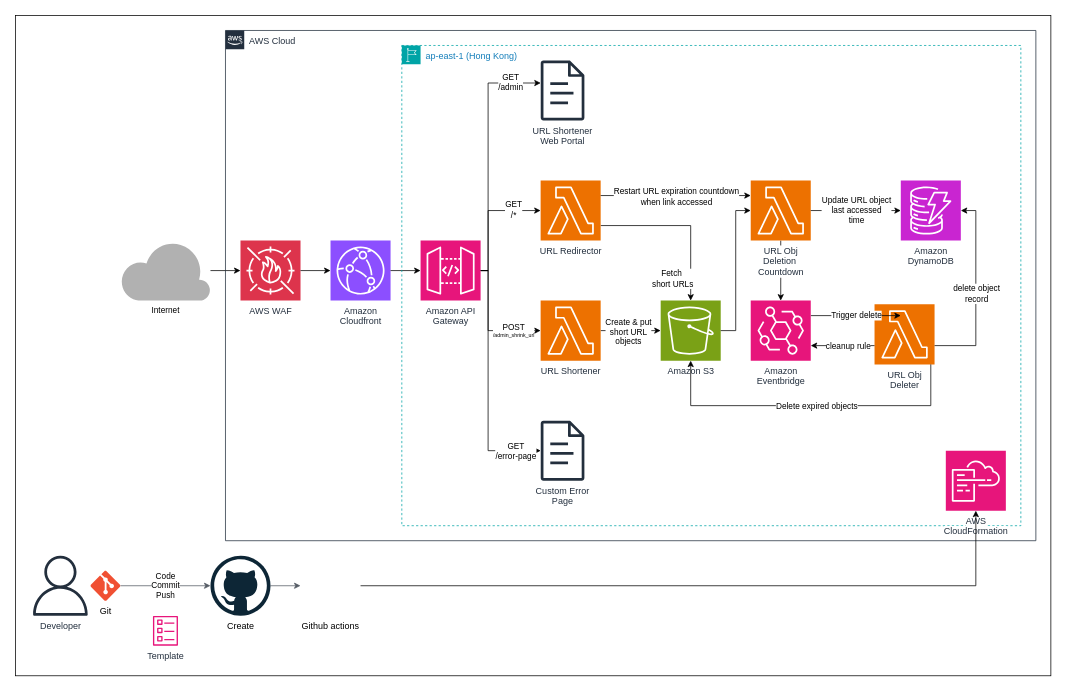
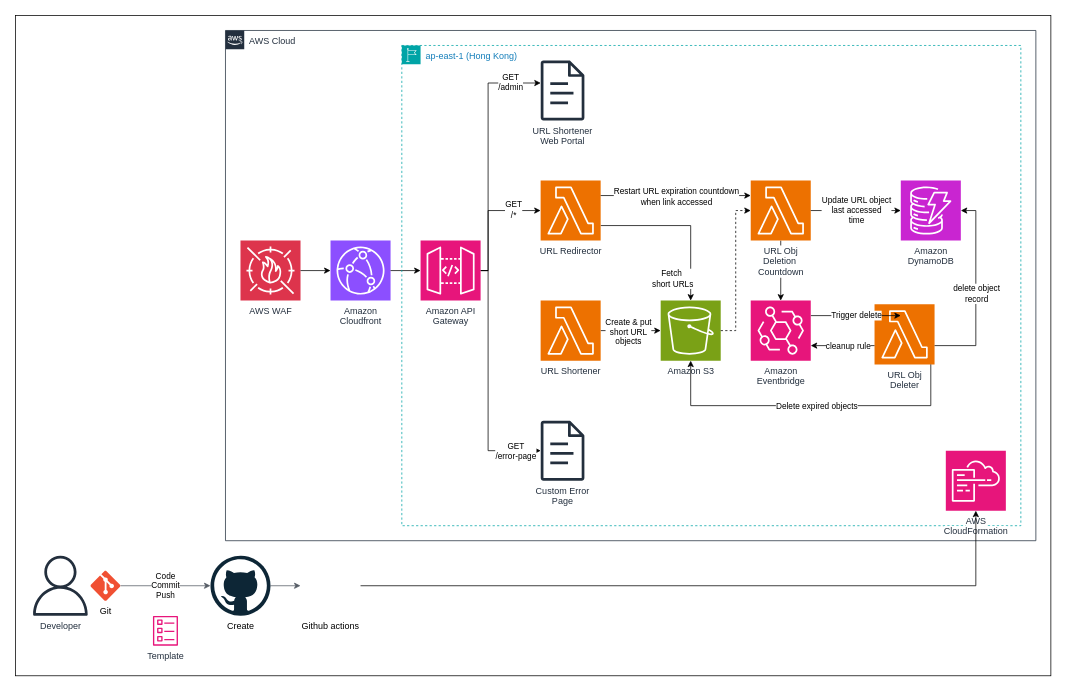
  <mxCell id="0" />
  <mxCell id="1" parent="0" />
  <mxCell id="2" value="" style="rounded=0;whiteSpace=wrap;html=1;" parent="1" vertex="1"><mxGeometry x="20" y="20" width="1380" height="880" as="geometry" /></mxCell>
- <mxCell id="3" value="Internet" style="verticalLabelPosition=bottom;html=1;verticalAlign=top;align=center;strokeColor=none;fillColor=#b1b1b1;shape=mxgraph.azure.cloud;fontFamily=Helvetica;fontSize=11;fontColor=default;labelBackgroundColor=default;" parent="1" vertex="1"><mxGeometry x="160" y="320" width="120" height="80" as="geometry" /></mxCell>
  <mxCell id="4" value="&lt;div&gt;Amazon&lt;/div&gt;Cloudfront" style="sketch=0;points=[[0,0,0],[0.25,0,0],[0.5,0,0],[0.75,0,0],[1,0,0],[0,1,0],[0.25,1,0],[0.5,1,0],[0.75,1,0],[1,1,0],[0,0.25,0],[0,0.5,0],[0,0.75,0],[1,0.25,0],[1,0.5,0],[1,0.75,0]];outlineConnect=0;fontColor=#232F3E;fillColor=#8C4FFF;strokeColor=#ffffff;dashed=0;verticalLabelPosition=bottom;verticalAlign=top;align=center;html=1;fontSize=12;fontStyle=0;aspect=fixed;shape=mxgraph.aws4.resourceIcon;resIcon=mxgraph.aws4.cloudfront;fontFamily=Helvetica;labelBackgroundColor=default;" parent="1" vertex="1"><mxGeometry x="440" y="320" width="80" height="80" as="geometry" /></mxCell>
  <mxCell id="5" value="Amazon S3" style="sketch=0;points=[[0,0,0],[0.25,0,0],[0.5,0,0],[0.75,0,0],[1,0,0],[0,1,0],[0.25,1,0],[0.5,1,0],[0.75,1,0],[1,1,0],[0,0.25,0],[0,0.5,0],[0,0.75,0],[1,0.25,0],[1,0.5,0],[1,0.75,0]];outlineConnect=0;fontColor=#232F3E;fillColor=#7AA116;strokeColor=#ffffff;dashed=0;verticalLabelPosition=bottom;verticalAlign=top;align=center;html=1;fontSize=12;fontStyle=0;aspect=fixed;shape=mxgraph.aws4.resourceIcon;resIcon=mxgraph.aws4.s3;fontFamily=Helvetica;labelBackgroundColor=default;" parent="1" vertex="1"><mxGeometry x="880" y="400" width="80" height="80" as="geometry" /></mxCell>
  <mxCell id="6" style="edgeStyle=orthogonalEdgeStyle;rounded=0;orthogonalLoop=1;jettySize=auto;html=1;" parent="1" source="12" target="15" edge="1"><mxGeometry relative="1" as="geometry"><Array as="points"><mxPoint x="650" y="360" /><mxPoint x="650" y="280" /></Array></mxGeometry></mxCell>
  <mxCell id="7" value="GET&lt;div&gt;/*&lt;/div&gt;" style="edgeLabel;html=1;align=center;verticalAlign=middle;resizable=0;points=[];" parent="6" vertex="1" connectable="0"><mxGeometry x="0.54" y="2" relative="1" as="geometry"><mxPoint as="offset" /></mxGeometry></mxCell>
  <mxCell id="8" style="edgeStyle=orthogonalEdgeStyle;rounded=0;orthogonalLoop=1;jettySize=auto;html=1;" parent="1" source="12" target="27" edge="1"><mxGeometry relative="1" as="geometry"><Array as="points"><mxPoint x="650" y="360" /><mxPoint x="650" y="110" /></Array></mxGeometry></mxCell>
  <mxCell id="9" value="GET&lt;div&gt;/admin&lt;/div&gt;" style="edgeLabel;html=1;align=center;verticalAlign=middle;resizable=0;points=[];" parent="8" vertex="1" connectable="0"><mxGeometry x="0.753" y="2" relative="1" as="geometry"><mxPoint as="offset" /></mxGeometry></mxCell>
  <mxCell id="10" style="edgeStyle=orthogonalEdgeStyle;rounded=0;orthogonalLoop=1;jettySize=auto;html=1;" parent="1" source="12" target="26" edge="1"><mxGeometry relative="1" as="geometry"><Array as="points"><mxPoint x="650" y="360" /><mxPoint x="650" y="600" /></Array></mxGeometry></mxCell>
  <mxCell id="11" value="GET&lt;div&gt;/error-page&lt;/div&gt;" style="edgeLabel;html=1;align=center;verticalAlign=middle;resizable=0;points=[];" parent="10" vertex="1" connectable="0"><mxGeometry x="0.784" relative="1" as="geometry"><mxPoint as="offset" /></mxGeometry></mxCell>
  <mxCell id="12" value="Amazon API&lt;div&gt;Gateway&lt;/div&gt;" style="sketch=0;points=[[0,0,0],[0.25,0,0],[0.5,0,0],[0.75,0,0],[1,0,0],[0,1,0],[0.25,1,0],[0.5,1,0],[0.75,1,0],[1,1,0],[0,0.25,0],[0,0.5,0],[0,0.75,0],[1,0.25,0],[1,0.5,0],[1,0.75,0]];outlineConnect=0;fontColor=#232F3E;fillColor=#E7157B;strokeColor=#ffffff;dashed=0;verticalLabelPosition=bottom;verticalAlign=top;align=center;html=1;fontSize=12;fontStyle=0;aspect=fixed;shape=mxgraph.aws4.resourceIcon;resIcon=mxgraph.aws4.api_gateway;fontFamily=Helvetica;labelBackgroundColor=default;" parent="1" vertex="1"><mxGeometry x="560" y="320" width="80" height="80" as="geometry" /></mxCell>
  <mxCell id="13" style="edgeStyle=orthogonalEdgeStyle;rounded=0;orthogonalLoop=1;jettySize=auto;html=1;" parent="1" source="15" target="5" edge="1"><mxGeometry relative="1" as="geometry"><Array as="points"><mxPoint x="920" y="300" /></Array></mxGeometry></mxCell>
  <mxCell id="14" value="Fetch&amp;nbsp;&lt;div&gt;short URLs&lt;br&gt;&lt;/div&gt;" style="edgeLabel;html=1;align=center;verticalAlign=middle;resizable=0;points=[];" parent="13" vertex="1" connectable="0"><mxGeometry x="-0.139" y="3" relative="1" as="geometry"><mxPoint y="73" as="offset" /></mxGeometry></mxCell>
  <mxCell id="15" value="URL Redirector&lt;div&gt;&lt;br&gt;&lt;/div&gt;" style="sketch=0;points=[[0,0,0],[0.25,0,0],[0.5,0,0],[0.75,0,0],[1,0,0],[0,1,0],[0.25,1,0],[0.5,1,0],[0.75,1,0],[1,1,0],[0,0.25,0],[0,0.5,0],[0,0.75,0],[1,0.25,0],[1,0.5,0],[1,0.75,0]];outlineConnect=0;fontColor=#232F3E;fillColor=#ED7100;strokeColor=#ffffff;dashed=0;verticalLabelPosition=bottom;verticalAlign=top;align=center;html=1;fontSize=12;fontStyle=0;aspect=fixed;shape=mxgraph.aws4.resourceIcon;resIcon=mxgraph.aws4.lambda;fontFamily=Helvetica;labelBackgroundColor=default;" parent="1" vertex="1"><mxGeometry x="720" y="240" width="80" height="80" as="geometry" /></mxCell>
  <mxCell id="16" value="AWS WAF" style="sketch=0;points=[[0,0,0],[0.25,0,0],[0.5,0,0],[0.75,0,0],[1,0,0],[0,1,0],[0.25,1,0],[0.5,1,0],[0.75,1,0],[1,1,0],[0,0.25,0],[0,0.5,0],[0,0.75,0],[1,0.25,0],[1,0.5,0],[1,0.75,0]];outlineConnect=0;fontColor=#232F3E;fillColor=#DD344C;strokeColor=#ffffff;dashed=0;verticalLabelPosition=bottom;verticalAlign=top;align=center;html=1;fontSize=12;fontStyle=0;aspect=fixed;shape=mxgraph.aws4.resourceIcon;resIcon=mxgraph.aws4.waf;" parent="1" vertex="1"><mxGeometry x="320" y="320" width="80" height="80" as="geometry" /></mxCell>
- <mxCell id="17" style="edgeStyle=orthogonalEdgeStyle;rounded=0;orthogonalLoop=1;jettySize=auto;html=1;entryX=0;entryY=0.5;entryDx=0;entryDy=0;entryPerimeter=0;" parent="1" source="3" target="16" edge="1"><mxGeometry relative="1" as="geometry" /></mxCell>
  <mxCell id="18" style="edgeStyle=orthogonalEdgeStyle;rounded=0;orthogonalLoop=1;jettySize=auto;html=1;entryX=0;entryY=0.5;entryDx=0;entryDy=0;entryPerimeter=0;" parent="1" source="16" target="4" edge="1"><mxGeometry relative="1" as="geometry" /></mxCell>
  <mxCell id="19" style="edgeStyle=orthogonalEdgeStyle;rounded=0;orthogonalLoop=1;jettySize=auto;html=1;entryX=0;entryY=0.5;entryDx=0;entryDy=0;entryPerimeter=0;" parent="1" source="4" target="12" edge="1"><mxGeometry relative="1" as="geometry" /></mxCell>
  <mxCell id="20" style="edgeStyle=orthogonalEdgeStyle;rounded=0;orthogonalLoop=1;jettySize=auto;html=1;startArrow=none;startFill=0;entryX=0;entryY=0.5;entryDx=0;entryDy=0;entryPerimeter=0;" parent="1" source="23" target="5" edge="1"><mxGeometry relative="1" as="geometry" /></mxCell>
  <mxCell id="21" value="&lt;div&gt;&lt;/div&gt;" style="edgeLabel;html=1;align=center;verticalAlign=middle;resizable=0;points=[];" parent="20" vertex="1" connectable="0"><mxGeometry x="-0.398" y="3" relative="1" as="geometry"><mxPoint x="-13" y="3" as="offset" /></mxGeometry></mxCell>
  <mxCell id="22" value="&lt;div&gt;Create &amp;amp; put&lt;/div&gt;&lt;div&gt;short URL&lt;/div&gt;objects" style="edgeLabel;html=1;align=center;verticalAlign=middle;resizable=0;points=[];" parent="20" vertex="1" connectable="0"><mxGeometry x="0.229" y="-1" relative="1" as="geometry"><mxPoint x="-13" as="offset" /></mxGeometry></mxCell>
  <mxCell id="23" value="URL Shortener&lt;div&gt;&lt;br&gt;&lt;/div&gt;" style="sketch=0;points=[[0,0,0],[0.25,0,0],[0.5,0,0],[0.75,0,0],[1,0,0],[0,1,0],[0.25,1,0],[0.5,1,0],[0.75,1,0],[1,1,0],[0,0.25,0],[0,0.5,0],[0,0.75,0],[1,0.25,0],[1,0.5,0],[1,0.75,0]];outlineConnect=0;fontColor=#232F3E;fillColor=#ED7100;strokeColor=#ffffff;dashed=0;verticalLabelPosition=bottom;verticalAlign=top;align=center;html=1;fontSize=12;fontStyle=0;aspect=fixed;shape=mxgraph.aws4.resourceIcon;resIcon=mxgraph.aws4.lambda;fontFamily=Helvetica;labelBackgroundColor=default;" parent="1" vertex="1"><mxGeometry x="720" y="400" width="80" height="80" as="geometry" /></mxCell>
- <mxCell id="24" style="edgeStyle=orthogonalEdgeStyle;rounded=0;orthogonalLoop=1;jettySize=auto;html=1;entryX=0;entryY=0.5;entryDx=0;entryDy=0;entryPerimeter=0;" parent="1" source="12" target="23" edge="1"><mxGeometry relative="1" as="geometry"><Array as="points"><mxPoint x="650" y="360" /><mxPoint x="650" y="440" /></Array></mxGeometry></mxCell>
- <mxCell id="25" value="&lt;font style=&quot;font-size: 11px;&quot;&gt;POST&lt;/font&gt;&lt;div style=&quot;font-size: 7px;&quot;&gt;&lt;font style=&quot;font-size: 7px;&quot;&gt;/&lt;font style=&quot;font-size: 7px;&quot;&gt;admin_shrink_url&lt;/font&gt;&lt;/font&gt;&lt;/div&gt;" style="edgeLabel;html=1;align=center;verticalAlign=middle;resizable=0;points=[];" parent="24" vertex="1" connectable="0"><mxGeometry x="0.54" y="1" relative="1" as="geometry"><mxPoint as="offset" /></mxGeometry></mxCell>
  <mxCell id="26" value="Custom Error&lt;div&gt;Page&lt;/div&gt;" style="sketch=0;outlineConnect=0;fontColor=#232F3E;gradientColor=none;fillColor=#232F3D;strokeColor=none;dashed=0;verticalLabelPosition=bottom;verticalAlign=top;align=center;html=1;fontSize=12;fontStyle=0;aspect=fixed;pointerEvents=1;shape=mxgraph.aws4.document;" parent="1" vertex="1"><mxGeometry x="720" y="560" width="58.46" height="80" as="geometry" /></mxCell>
  <mxCell id="27" value="URL Shortener&lt;div&gt;Web Portal&lt;/div&gt;" style="sketch=0;outlineConnect=0;fontColor=#232F3E;gradientColor=none;fillColor=#232F3D;strokeColor=none;dashed=0;verticalLabelPosition=bottom;verticalAlign=top;align=center;html=1;fontSize=12;fontStyle=0;aspect=fixed;pointerEvents=1;shape=mxgraph.aws4.document;" parent="1" vertex="1"><mxGeometry x="720" y="80" width="58.46" height="80" as="geometry" /></mxCell>
  <mxCell id="28" value="AWS Cloud" style="points=[[0,0],[0.25,0],[0.5,0],[0.75,0],[1,0],[1,0.25],[1,0.5],[1,0.75],[1,1],[0.75,1],[0.5,1],[0.25,1],[0,1],[0,0.75],[0,0.5],[0,0.25]];outlineConnect=0;gradientColor=none;html=1;whiteSpace=wrap;fontSize=12;fontStyle=0;container=1;pointerEvents=0;collapsible=0;recursiveResize=0;shape=mxgraph.aws4.group;grIcon=mxgraph.aws4.group_aws_cloud_alt;strokeColor=#232F3E;fillColor=none;verticalAlign=top;align=left;spacingLeft=30;fontColor=#232F3E;dashed=0;" parent="1" vertex="1"><mxGeometry x="300" y="40" width="1080" height="680" as="geometry" /></mxCell>
  <mxCell id="29" value="ap-east-1 (Hong Kong)" style="points=[[0,0],[0.25,0],[0.5,0],[0.75,0],[1,0],[1,0.25],[1,0.5],[1,0.75],[1,1],[0.75,1],[0.5,1],[0.25,1],[0,1],[0,0.75],[0,0.5],[0,0.25]];outlineConnect=0;gradientColor=none;html=1;whiteSpace=wrap;fontSize=12;fontStyle=0;container=1;pointerEvents=0;collapsible=0;recursiveResize=0;shape=mxgraph.aws4.group;grIcon=mxgraph.aws4.group_region;strokeColor=#00A4A6;fillColor=none;verticalAlign=top;align=left;spacingLeft=30;fontColor=#147EBA;dashed=1;" parent="28" vertex="1"><mxGeometry x="235" y="20" width="825" height="640" as="geometry" /></mxCell>
  <mxCell id="30" style="edgeStyle=orthogonalEdgeStyle;rounded=0;orthogonalLoop=1;jettySize=auto;html=1;" parent="29" source="31" target="38" edge="1"><mxGeometry relative="1" as="geometry" /></mxCell>
  <mxCell id="31" value="URL Obj&lt;div&gt;Deletion&amp;nbsp;&lt;/div&gt;&lt;div&gt;Countdown&lt;/div&gt;" style="sketch=0;points=[[0,0,0],[0.25,0,0],[0.5,0,0],[0.75,0,0],[1,0,0],[0,1,0],[0.25,1,0],[0.5,1,0],[0.75,1,0],[1,1,0],[0,0.25,0],[0,0.5,0],[0,0.75,0],[1,0.25,0],[1,0.5,0],[1,0.75,0]];outlineConnect=0;fontColor=#232F3E;fillColor=#ED7100;strokeColor=#ffffff;dashed=0;verticalLabelPosition=bottom;verticalAlign=top;align=center;html=1;fontSize=12;fontStyle=0;aspect=fixed;shape=mxgraph.aws4.resourceIcon;resIcon=mxgraph.aws4.lambda;fontFamily=Helvetica;labelBackgroundColor=default;" parent="29" vertex="1"><mxGeometry x="465" y="180" width="80" height="80" as="geometry" /></mxCell>
  <mxCell id="32" value="Amazon&lt;div&gt;DynamoDB&lt;/div&gt;" style="sketch=0;points=[[0,0,0],[0.25,0,0],[0.5,0,0],[0.75,0,0],[1,0,0],[0,1,0],[0.25,1,0],[0.5,1,0],[0.75,1,0],[1,1,0],[0,0.25,0],[0,0.5,0],[0,0.75,0],[1,0.25,0],[1,0.5,0],[1,0.75,0]];outlineConnect=0;fontColor=#232F3E;fillColor=#C925D1;strokeColor=#ffffff;dashed=0;verticalLabelPosition=bottom;verticalAlign=top;align=center;html=1;fontSize=12;fontStyle=0;aspect=fixed;shape=mxgraph.aws4.resourceIcon;resIcon=mxgraph.aws4.dynamodb;" parent="29" vertex="1"><mxGeometry x="665" y="180" width="80" height="80" as="geometry" /></mxCell>
  <mxCell id="33" style="edgeStyle=orthogonalEdgeStyle;rounded=0;orthogonalLoop=1;jettySize=auto;html=1;entryX=0;entryY=0.5;entryDx=0;entryDy=0;entryPerimeter=0;" parent="29" source="31" target="32" edge="1"><mxGeometry relative="1" as="geometry" /></mxCell>
  <mxCell id="34" value="Update URL object&lt;div&gt;last accessed&lt;/div&gt;&lt;div&gt;time&lt;/div&gt;" style="edgeLabel;html=1;align=center;verticalAlign=middle;resizable=0;points=[];" parent="33" vertex="1" connectable="0"><mxGeometry x="0.306" y="1" relative="1" as="geometry"><mxPoint x="-18" as="offset" /></mxGeometry></mxCell>
  <mxCell id="35" value="URL Obj&lt;div&gt;Deleter&lt;/div&gt;" style="sketch=0;points=[[0,0,0],[0.25,0,0],[0.5,0,0],[0.75,0,0],[1,0,0],[0,1,0],[0.25,1,0],[0.5,1,0],[0.75,1,0],[1,1,0],[0,0.25,0],[0,0.5,0],[0,0.75,0],[1,0.25,0],[1,0.5,0],[1,0.75,0]];outlineConnect=0;fontColor=#232F3E;fillColor=#ED7100;strokeColor=#ffffff;dashed=0;verticalLabelPosition=bottom;verticalAlign=top;align=center;html=1;fontSize=12;fontStyle=0;aspect=fixed;shape=mxgraph.aws4.resourceIcon;resIcon=mxgraph.aws4.lambda;fontFamily=Helvetica;labelBackgroundColor=default;" parent="29" vertex="1"><mxGeometry x="630" y="345" width="80" height="80" as="geometry" /></mxCell>
  <mxCell id="36" style="edgeStyle=orthogonalEdgeStyle;rounded=0;orthogonalLoop=1;jettySize=auto;html=1;" parent="29" edge="1"><mxGeometry relative="1" as="geometry"><mxPoint x="545" y="360" as="sourcePoint" /><mxPoint x="665" y="360" as="targetPoint" /></mxGeometry></mxCell>
  <mxCell id="37" value="Trigger delete" style="edgeLabel;html=1;align=center;verticalAlign=middle;resizable=0;points=[];" parent="36" vertex="1" connectable="0"><mxGeometry x="-0.2" y="1" relative="1" as="geometry"><mxPoint x="12" as="offset" /></mxGeometry></mxCell>
  <mxCell id="38" value="Amazon&lt;div&gt;Eventbridge&lt;/div&gt;" style="sketch=0;points=[[0,0,0],[0.25,0,0],[0.5,0,0],[0.75,0,0],[1,0,0],[0,1,0],[0.25,1,0],[0.5,1,0],[0.75,1,0],[1,1,0],[0,0.25,0],[0,0.5,0],[0,0.75,0],[1,0.25,0],[1,0.5,0],[1,0.75,0]];outlineConnect=0;fontColor=#232F3E;fillColor=#E7157B;strokeColor=#ffffff;dashed=0;verticalLabelPosition=bottom;verticalAlign=top;align=center;html=1;fontSize=12;fontStyle=0;aspect=fixed;shape=mxgraph.aws4.resourceIcon;resIcon=mxgraph.aws4.eventbridge;" parent="29" vertex="1"><mxGeometry x="465" y="340" width="80" height="80" as="geometry" /></mxCell>
  <mxCell id="39" style="edgeStyle=orthogonalEdgeStyle;rounded=0;orthogonalLoop=1;jettySize=auto;html=1;entryX=1;entryY=0.5;entryDx=0;entryDy=0;entryPerimeter=0;" parent="29" source="35" target="32" edge="1"><mxGeometry relative="1" as="geometry"><Array as="points"><mxPoint x="765" y="400" /><mxPoint x="765" y="220" /></Array></mxGeometry></mxCell>
  <mxCell id="40" value="delete object&lt;div&gt;record&lt;/div&gt;" style="edgeLabel;html=1;align=center;verticalAlign=middle;resizable=0;points=[];" parent="39" vertex="1" connectable="0"><mxGeometry x="-0.145" relative="1" as="geometry"><mxPoint y="-16" as="offset" /></mxGeometry></mxCell>
  <mxCell id="41" value="&lt;span style=&quot;background-color: rgb(255, 255, 255);&quot;&gt;AWS&lt;/span&gt;&lt;div&gt;&lt;span style=&quot;background-color: rgb(255, 255, 255);&quot;&gt;CloudFormation&lt;/span&gt;&lt;/div&gt;" style="sketch=0;points=[[0,0,0],[0.25,0,0],[0.5,0,0],[0.75,0,0],[1,0,0],[0,1,0],[0.25,1,0],[0.5,1,0],[0.75,1,0],[1,1,0],[0,0.25,0],[0,0.5,0],[0,0.75,0],[1,0.25,0],[1,0.5,0],[1,0.75,0]];points=[[0,0,0],[0.25,0,0],[0.5,0,0],[0.75,0,0],[1,0,0],[0,1,0],[0.25,1,0],[0.5,1,0],[0.75,1,0],[1,1,0],[0,0.25,0],[0,0.5,0],[0,0.75,0],[1,0.25,0],[1,0.5,0],[1,0.75,0]];outlineConnect=0;fontColor=#232F3E;fillColor=#E7157B;strokeColor=#ffffff;dashed=0;verticalLabelPosition=bottom;verticalAlign=top;align=center;html=1;fontSize=12;fontStyle=0;aspect=fixed;shape=mxgraph.aws4.resourceIcon;resIcon=mxgraph.aws4.cloudformation;" parent="29" vertex="1"><mxGeometry x="725" y="540" width="80" height="80" as="geometry" /></mxCell>
  <mxCell id="42" style="edgeStyle=orthogonalEdgeStyle;rounded=0;orthogonalLoop=1;jettySize=auto;html=1;entryX=1;entryY=0.75;entryDx=0;entryDy=0;entryPerimeter=0;" parent="29" source="35" target="38" edge="1"><mxGeometry relative="1" as="geometry"><Array as="points"><mxPoint x="635" y="400" /><mxPoint x="635" y="400" /></Array></mxGeometry></mxCell>
  <mxCell id="43" value="cleanup rule" style="edgeLabel;html=1;align=center;verticalAlign=middle;resizable=0;points=[];" parent="42" vertex="1" connectable="0"><mxGeometry x="0.374" relative="1" as="geometry"><mxPoint x="22" as="offset" /></mxGeometry></mxCell>
  <mxCell id="44" style="edgeStyle=orthogonalEdgeStyle;shape=connector;rounded=0;orthogonalLoop=1;jettySize=auto;html=1;strokeColor=#545B64;align=center;verticalAlign=middle;fontFamily=Helvetica;fontSize=11;fontColor=default;labelBackgroundColor=default;elbow=vertical;startArrow=none;startFill=0;endArrow=classic;endFill=1;" parent="1" source="45" target="48" edge="1"><mxGeometry relative="1" as="geometry" /></mxCell>
  <mxCell id="45" value="Create" style="dashed=0;outlineConnect=0;html=1;align=center;labelPosition=center;verticalLabelPosition=bottom;verticalAlign=top;shape=mxgraph.weblogos.github" parent="1" vertex="1"><mxGeometry x="280" y="740" width="80" height="80" as="geometry" /></mxCell>
  <mxCell id="46" value="Code&lt;div&gt;Commit&lt;/div&gt;&lt;div&gt;Push&lt;/div&gt;" style="edgeStyle=orthogonalEdgeStyle;rounded=0;orthogonalLoop=1;jettySize=auto;html=1;strokeColor=#545B64;align=center;verticalAlign=middle;fontFamily=Helvetica;fontSize=11;fontColor=default;labelBackgroundColor=default;elbow=vertical;startArrow=none;startFill=0;endArrow=classic;endFill=1;" parent="1" source="47" target="45" edge="1"><mxGeometry relative="1" as="geometry" /></mxCell>
  <mxCell id="47" value="Git" style="verticalLabelPosition=bottom;html=1;verticalAlign=top;align=center;strokeColor=none;fillColor=#F05033;shape=mxgraph.azure.git_repository;" parent="1" vertex="1"><mxGeometry x="120" y="760" width="40" height="40" as="geometry" /></mxCell>
  <mxCell id="48" value="Github actions" style="shape=image;verticalLabelPosition=bottom;labelBackgroundColor=default;verticalAlign=top;aspect=fixed;imageAspect=0;image=https://avatars.githubusercontent.com/u/44036562?s=280&amp;v=4;" parent="1" vertex="1"><mxGeometry x="400" y="740" width="80" height="80" as="geometry" /></mxCell>
  <mxCell id="49" value="Developer" style="sketch=0;outlineConnect=0;fontColor=#232F3E;gradientColor=none;fillColor=#232F3D;strokeColor=none;dashed=0;verticalLabelPosition=bottom;verticalAlign=top;align=center;html=1;fontSize=12;fontStyle=0;aspect=fixed;pointerEvents=1;shape=mxgraph.aws4.user;" parent="1" vertex="1"><mxGeometry x="40" y="740" width="80" height="80" as="geometry" /></mxCell>
  <mxCell id="50" value="Template" style="sketch=0;outlineConnect=0;fontColor=#232F3E;gradientColor=none;fillColor=#E7157B;strokeColor=none;dashed=0;verticalLabelPosition=bottom;verticalAlign=top;align=center;html=1;fontSize=12;fontStyle=0;aspect=fixed;pointerEvents=1;shape=mxgraph.aws4.template;fontFamily=Helvetica;labelBackgroundColor=default;" parent="1" vertex="1"><mxGeometry x="203.34" y="820" width="33.33" height="40" as="geometry" /></mxCell>
  <mxCell id="51" style="edgeStyle=orthogonalEdgeStyle;rounded=0;orthogonalLoop=1;jettySize=auto;html=1;entryX=0.5;entryY=1;entryDx=0;entryDy=0;entryPerimeter=0;" parent="1" source="48" target="41" edge="1"><mxGeometry relative="1" as="geometry" /></mxCell>
  <mxCell id="52" style="edgeStyle=orthogonalEdgeStyle;rounded=0;orthogonalLoop=1;jettySize=auto;html=1;entryX=0.5;entryY=1;entryDx=0;entryDy=0;entryPerimeter=0;" parent="1" source="35" target="5" edge="1"><mxGeometry relative="1" as="geometry"><Array as="points"><mxPoint x="1240" y="540" /><mxPoint x="920" y="540" /></Array></mxGeometry></mxCell>
  <mxCell id="53" value="Delete expired objects" style="edgeLabel;html=1;align=center;verticalAlign=middle;resizable=0;points=[];" parent="52" vertex="1" connectable="0"><mxGeometry x="-0.237" y="3" relative="1" as="geometry"><mxPoint x="-42" y="-3" as="offset" /></mxGeometry></mxCell>
- <mxCell id="54" style="edgeStyle=orthogonalEdgeStyle;rounded=0;orthogonalLoop=1;jettySize=auto;html=1;entryX=0;entryY=0.5;entryDx=0;entryDy=0;entryPerimeter=0;" parent="1" source="5" target="31" edge="1"><mxGeometry relative="1" as="geometry" /></mxCell>
+ <mxCell id="54" style="edgeStyle=orthogonalEdgeStyle;rounded=0;orthogonalLoop=1;jettySize=auto;html=1;entryX=0;entryY=0.5;entryDx=0;entryDy=0;entryPerimeter=0;dashed=1;" parent="1" source="5" target="31" edge="1"><mxGeometry relative="1" as="geometry" /></mxCell>
  <mxCell id="55" style="edgeStyle=orthogonalEdgeStyle;rounded=0;orthogonalLoop=1;jettySize=auto;html=1;entryX=0;entryY=0.25;entryDx=0;entryDy=0;entryPerimeter=0;" parent="1" source="15" target="31" edge="1"><mxGeometry relative="1" as="geometry"><Array as="points"><mxPoint x="850" y="260" /><mxPoint x="850" y="260" /></Array></mxGeometry></mxCell>
  <mxCell id="56" value="Restart URL expiration countdown&lt;div&gt;when link accessed&lt;/div&gt;" style="edgeLabel;html=1;align=center;verticalAlign=middle;resizable=0;points=[];" parent="55" vertex="1" connectable="0"><mxGeometry x="0.142" y="-1" relative="1" as="geometry"><mxPoint x="-14" as="offset" /></mxGeometry></mxCell>
